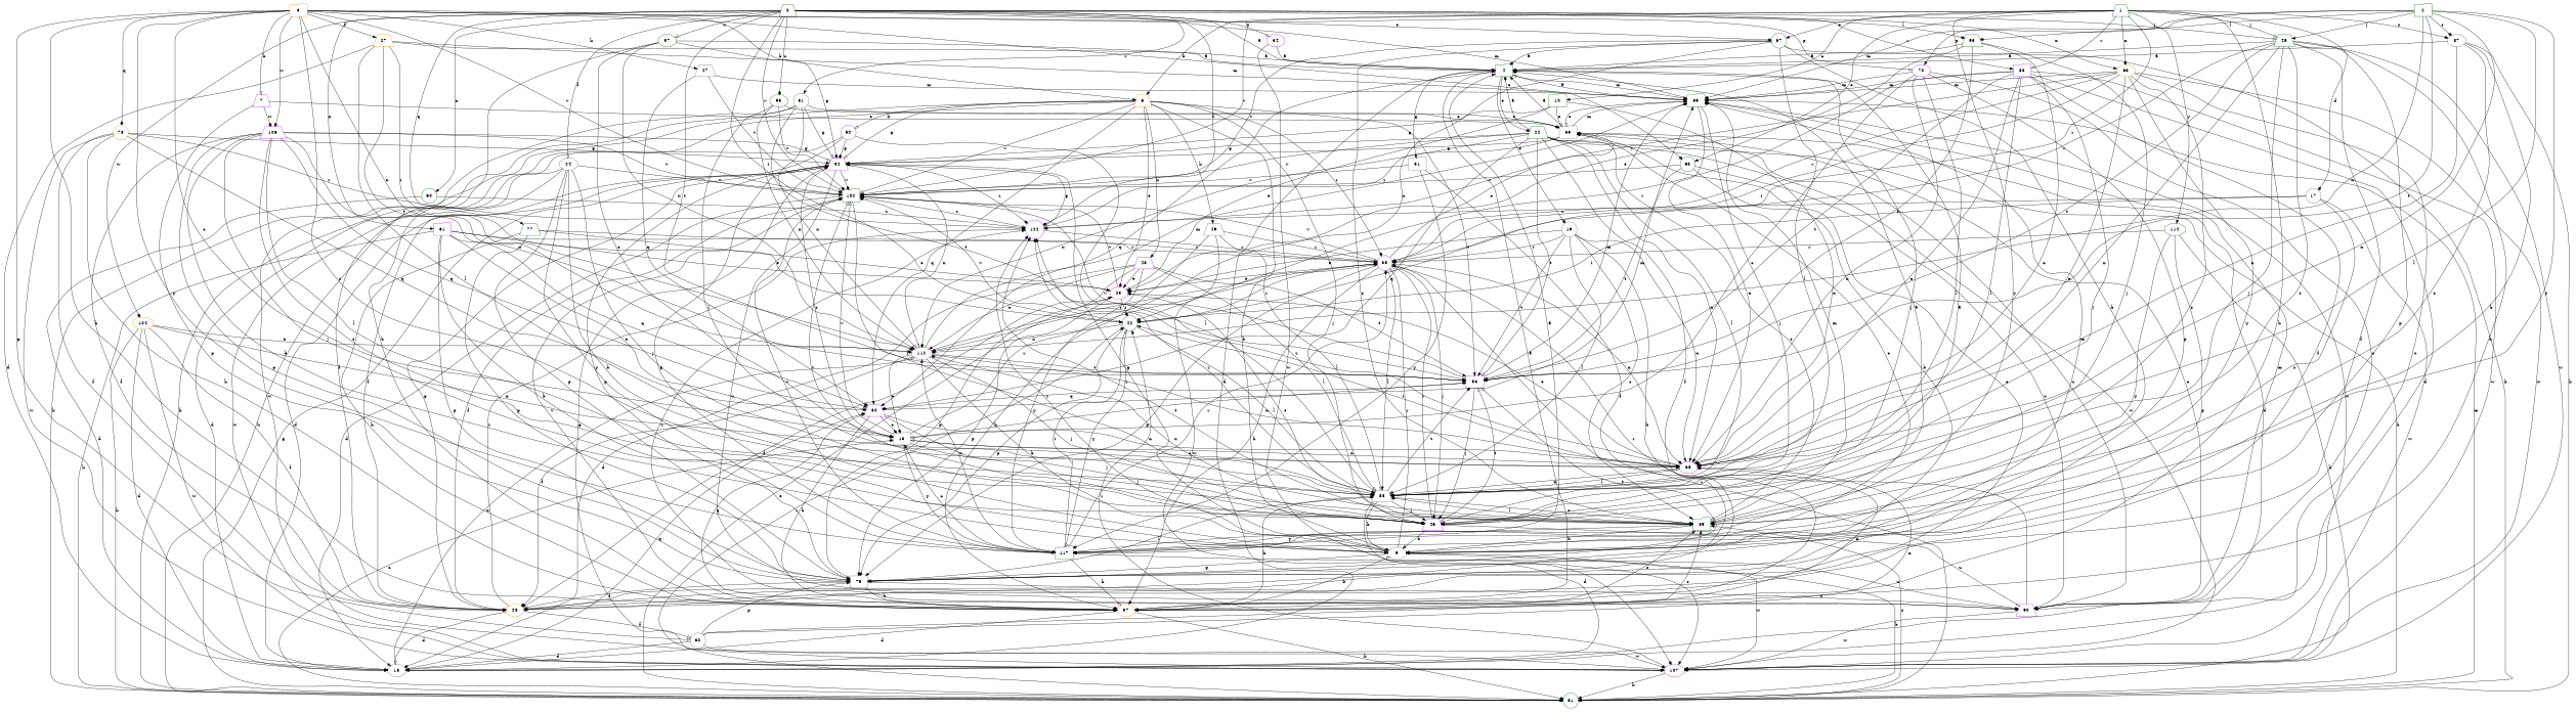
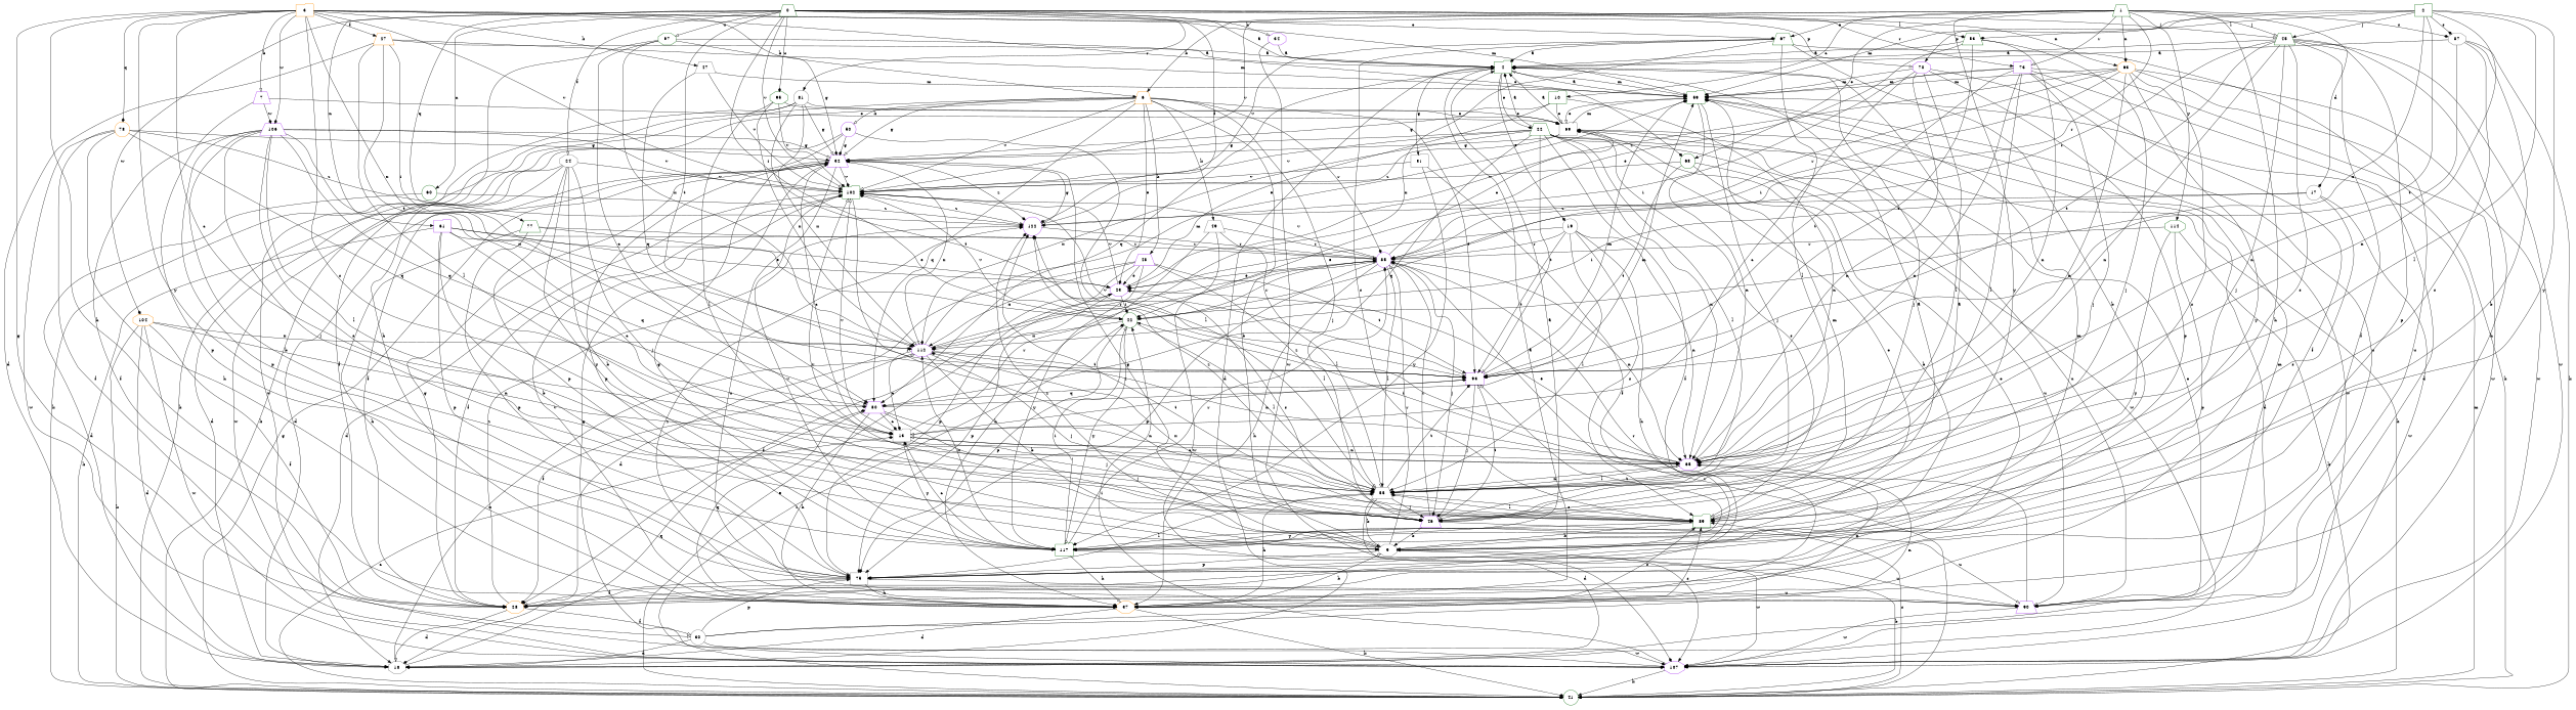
  strict digraph {
    node [color=darkgreen shape=trapezium]
    edge [arrowhead=diamond]
    4 [shape=folder]
    0
    24 [color=gray40 shape=octagon]
    34 [color=purple shape=octagon]
    42 [shape=circle]
    45
    53
    60 [shape=circle]
    61 [color=purple shape=folder]
    63 [color=darkorange shape=octagon]
-   67 [shape=circle]
+   67
    77
    81 [color=gray40 shape=circle]
-   83 [color=purple shape=folder]
+   83 [color=purple shape=folder label=73]
    93 [color=purple shape=folder]
    95 [shape=octagon]
    97 [shape=octagon]
    102 [shape=folder]
    104 [color=darkorange shape=octagon]
    122 [color=purple shape=circle]
    59 [shape=folder]
    18 [color=gray40 shape=octagon]
    19 [color=gray40 shape=circle]
    22
    31 [color=gray40 shape=folder]
    46 [color=purple]
    80 [color=purple]
    117 [shape=folder]
    9 [color=gray40 shape=octagon]
    75 [color=gray40 shape=folder]
    107 [color=purple shape=octagon]
    85 [color=purple shape=circle]
    55 [color=gray40]
    112 [color=purple shape=octagon]
    37 [color=darkorange shape=octagon]
    65 [color=purple shape=octagon]
    89 [shape=folder]
    28 [color=darkorange shape=octagon]
    23 [color=purple shape=octagon]
    13 [color=gray40 shape=folder]
-   51 [shape=circle]
+   51 [shape=circle label=41]
    n42 [color=purple label=90]
    32 [color=purple]
    69 [color=gray40 shape=folder]
    1
    6 [color=darkorange]
    10 [shape=folder]
    17 [color=gray40 shape=circle]
    68 [shape=circle]
    87 [color=gray40 shape=octagon]
    114 [shape=octagon]
    48 [color=purple]
    49 [color=gray40]
    50 [color=purple shape=circle]
    2 [shape=folder]
    70 [color=purple shape=octagon]
    3 [color=darkorange shape=folder]
    7 [color=purple]
    27 [color=darkorange]
    30 [color=gray40 shape=circle]
    47 [color=gray40]
    78 [color=darkorange shape=circle]
    106 [color=purple]
    4 -> 59 [label=m]
    4 -> 18 [label=d]
    4 -> 19 [label=e]
    4 -> 22 [label=e]
    4 -> 31 [arrowhead=normal label=g]
    4 -> 46 [arrowhead=onormal label=j]
    4 -> 80 [arrowhead=normal label=q]
    0 -> 4 [arrowhead=normal label=a]
    0 -> 24 [arrowhead=onormal label=f]
    0 -> 34 [arrowhead=onormal label=h]
    0 -> 42 [arrowhead=normal label=i]
    0 -> 45 [arrowhead=onormal label=j]
    0 -> 53 [label=l]
    0 -> 60 [arrowhead=normal label=n]
    0 -> 61 [arrowhead=normal label=n]
    0 -> 63 [arrowhead=normal label=n]
    0 -> 67 [label=o]
    0 -> 77 [arrowhead=normal label=q]
    0 -> 81 [arrowhead=normal label=r]
    0 -> 83 [arrowhead=normal label=r]
    0 -> 93 [arrowhead=onormal label=t]
    0 -> 95 [label=u]
    0 -> 97 [arrowhead=onormal label=u]
    0 -> 102 [arrowhead=onormal label=v]
    0 -> 104 [label=w]
    0 -> 122 [label=f]
    24 -> 102 [arrowhead=normal label=v]
    24 -> 18 [arrowhead=onormal label=d]
    24 -> 46 [label=j]
    24 -> 117 [arrowhead=normal label=y]
    24 -> 9 [arrowhead=normal label=b]
    24 -> 75 [arrowhead=onormal label=p]
    24 -> 107 [arrowhead=onormal label=w]
    34 -> 4 [label=a]
    34 -> 107 [arrowhead=normal label=w]
    42 -> 102 [label=v]
    42 -> 117 [arrowhead=onormal label=y]
    42 -> 75 [label=p]
    42 -> 85 [arrowhead=normal label=r]
    42 -> 55 [label=l]
    42 -> 112 [label=x]
    45 -> 4 [arrowhead=onormal label=a]
    45 -> 93 [arrowhead=normal label=t]
    45 -> 46 [label=j]
    45 -> 75 [label=p]
    45 -> 107 [arrowhead=onormal label=w]
    45 -> 85 [label=r]
    45 -> 37 [label=h]
    45 -> 65 [arrowhead=onormal label=n]
    45 -> 89 [arrowhead=normal label=s]
    45 -> 28 [label=f]
    53 -> 4 [arrowhead=onormal label=a]
    53 -> 93 [label=t]
    53 -> 46 [arrowhead=normal label=j]
    53 -> 65 [label=n]
    53 -> 23 [arrowhead=normal label=e]
    60 -> 122 [label=z]
    60 -> 18 [arrowhead=normal label=d]
    61 -> 80 [arrowhead=normal label=q]
    61 -> 9 [arrowhead=normal label=b]
    61 -> 75 [arrowhead=normal label=p]
    61 -> 85 [arrowhead=onormal label=r]
    61 -> 23 [arrowhead=normal label=e]
    61 -> 13 [arrowhead=onormal label=c]
    61 -> 51 [label=k]
    63 -> 42 [arrowhead=onormal label=i]
    63 -> 122 [label=z]
    63 -> 59 [arrowhead=onormal label=m]
    63 -> 117 [arrowhead=normal label=y]
    63 -> 107 [label=w]
    63 -> 85 [arrowhead=onormal label=r]
    63 -> 65 [label=n]
    63 -> 89 [arrowhead=normal label=s]
    63 -> n42 [arrowhead=normal label=u]
    67 -> 4 [label=a]
    67 -> 102 [label=v]
    67 -> 9 [arrowhead=normal label=b]
    67 -> 55 [arrowhead=normal label=l]
    67 -> 112 [arrowhead=normal label=x]
    67 -> 89 [label=s]
    67 -> 51 [label=k]
    77 -> 75 [label=p]
    77 -> 85 [arrowhead=onormal label=r]
    77 -> 37 [arrowhead=normal label=h]
    77 -> 23 [arrowhead=onormal label=e]
    81 -> 93 [arrowhead=normal label=t]
    81 -> 107 [arrowhead=normal label=w]
    81 -> 112 [arrowhead=onormal label=x]
    81 -> 51 [label=k]
    81 -> 32 [arrowhead=onormal label=g]
    81 -> 69 [arrowhead=normal label=o]
    83 -> 42 [label=i]
    83 -> 93 [arrowhead=normal label=t]
    83 -> 59 [arrowhead=normal label=m]
    83 -> 18 [arrowhead=onormal label=d]
    83 -> 46 [arrowhead=onormal label=j]
    83 -> 107 [arrowhead=onormal label=w]
    83 -> 55 [label=l]
    83 -> 65 [arrowhead=normal label=n]
    83 -> 28 [label=f]
    93 -> 102 [label=v]
    93 -> 59 [arrowhead=normal label=m]
    93 -> 46 [label=j]
    93 -> 80 [arrowhead=onormal label=q]
    95 -> 102 [label=v]
    95 -> 55 [arrowhead=normal label=l]
    95 -> 112 [arrowhead=normal label=x]
    95 -> 69 [arrowhead=onormal label=o]
    97 -> 4 [arrowhead=normal label=a]
    97 -> 112 [arrowhead=normal label=x]
    97 -> 37 [arrowhead=normal label=h]
    97 -> 13 [label=c]
    97 -> 32 [label=g]
    102 -> 122 [arrowhead=onormal label=z]
    102 -> 18 [arrowhead=normal label=d]
    102 -> 55 [label=l]
    102 -> 28 [arrowhead=onormal label=f]
    104 -> 18 [arrowhead=onormal label=d]
    104 -> 107 [label=w]
    104 -> 112 [arrowhead=normal label=x]
    104 -> 65 [arrowhead=normal label=n]
    104 -> 28 [label=f]
    104 -> 51 [label=k]
    122 -> 85 [arrowhead=normal label=r]
    122 -> 32 [arrowhead=normal label=g]
    59 -> 4 [arrowhead=onormal label=a]
    59 -> 46 [arrowhead=onormal label=j]
    59 -> 107 [arrowhead=normal label=w]
    59 -> 65 [label=n]
    59 -> 69 [arrowhead=onormal label=o]
    18 -> 80 [label=q]
    18 -> 112 [arrowhead=onormal label=x]
    19 -> 93 [arrowhead=normal label=t]
    19 -> 85 [label=r]
    19 -> 55 [arrowhead=normal label=l]
    19 -> 37 [arrowhead=onormal label=h]
    19 -> 65 [arrowhead=normal label=n]
    19 -> 89 [arrowhead=normal label=s]
    19 -> 23 [label=e]
    22 -> 4 [label=a]
    22 -> 93 [arrowhead=onormal label=t]
    22 -> 102 [label=v]
    22 -> 80 [label=q]
    22 -> 107 [arrowhead=normal label=w]
    22 -> 55 [label=l]
    22 -> 112 [label=x]
    22 -> 65 [arrowhead=normal label=n]
    22 -> 89 [arrowhead=onormal label=s]
    22 -> 28 [arrowhead=normal label=f]
    22 -> 51 [arrowhead=normal label=k]
    22 -> 32 [arrowhead=normal label=g]
    31 -> 102 [arrowhead=normal label=v]
    31 -> 117 [label=y]
    31 -> 28 [arrowhead=onormal label=f]
    46 -> 4 [label=a]
    46 -> 93 [arrowhead=onormal label=t]
    46 -> 102 [arrowhead=onormal label=v]
    46 -> 9 [arrowhead=normal label=b]
    46 -> 85 [arrowhead=onormal label=r]
    46 -> n42 [arrowhead=onormal label=u]
    80 -> 59 [arrowhead=normal label=m]
    80 -> 46 [label=j]
    80 -> 37 [arrowhead=normal label=h]
    80 -> 65 [arrowhead=normal label=n]
    80 -> 13 [label=c]
    117 -> 4 [arrowhead=normal label=a]
    117 -> 42 [arrowhead=onormal label=i]
    117 -> 102 [label=v]
    117 -> 85 [label=r]
    117 -> 112 [arrowhead=normal label=x]
    117 -> 37 [arrowhead=onormal label=h]
    117 -> 13 [label=c]
    117 -> n42 [arrowhead=normal label=u]
    117 -> 32 [arrowhead=onormal label=g]
    9 -> 122 [label=z]
    9 -> 59 [label=m]
    9 -> 75 [arrowhead=normal label=p]
    9 -> 107 [arrowhead=normal label=w]
    9 -> 85 [arrowhead=onormal label=r]
    9 -> 32 [label=g]
    9 -> 69 [label=o]
    75 -> 93 [arrowhead=onormal label=t]
    75 -> 55 [label=l]
    75 -> 37 [arrowhead=normal label=h]
    75 -> 28 [arrowhead=onormal label=f]
    75 -> n42 [label=u]
    107 -> 42 [arrowhead=normal label=i]
    107 -> 51 [arrowhead=normal label=k]
    107 -> 32 [arrowhead=normal label=g]
    85 -> 102 [arrowhead=normal label=v]
    85 -> 46 [label=j]
    85 -> 75 [arrowhead=normal label=p]
    85 -> 55 [arrowhead=normal label=l]
    85 -> 37 [arrowhead=normal label=h]
    85 -> 65 [label=n]
    85 -> 23 [label=e]
    85 -> 69 [arrowhead=normal label=o]
    55 -> 93 [label=t]
    55 -> 122 [label=z]
    55 -> 18 [arrowhead=onormal label=d]
    55 -> 46 [arrowhead=normal label=j]
    55 -> 9 [arrowhead=onormal label=b]
    55 -> 37 [arrowhead=onormal label=h]
    55 -> 65 [arrowhead=onormal label=n]
    55 -> 89 [arrowhead=normal label=s]
    112 -> 93 [arrowhead=normal label=t]
    112 -> 59 [label=m]
    112 -> 46 [arrowhead=normal label=j]
    112 -> 9 [arrowhead=onormal label=b]
    112 -> 85 [arrowhead=onormal label=r]
    112 -> 65 [arrowhead=onormal label=n]
    112 -> 28 [label=f]
    112 -> 13 [label=c]
    37 -> 4 [arrowhead=normal label=a]
    37 -> 102 [arrowhead=normal label=v]
    37 -> 18 [arrowhead=onormal label=d]
    37 -> 80 [arrowhead=onormal label=q]
    37 -> 9 [arrowhead=onormal label=b]
    37 -> 89 [arrowhead=normal label=s]
    37 -> 51 [label=k]
    37 -> 69 [arrowhead=onormal label=o]
    65 -> 42 [arrowhead=normal label=i]
    65 -> 122 [label=z]
    65 -> 55 [label=l]
    65 -> 23 [label=e]
    65 -> 13 [arrowhead=onormal label=c]
    89 -> 4 [label=a]
    89 -> 122 [label=z]
    89 -> 59 [label=m]
    89 -> 117 [label=y]
    89 -> 9 [arrowhead=onormal label=b]
    89 -> 55 [label=l]
    89 -> 112 [label=x]
    28 -> 122 [arrowhead=normal label=z]
    28 -> 18 [arrowhead=onormal label=d]
    28 -> 65 [label=n]
    28 -> 32 [arrowhead=normal label=g]
    28 -> 30 [arrowhead=onormal label=f]
    23 -> 42 [label=i]
    23 -> 102 [arrowhead=normal label=v]
    23 -> 75 [label=p]
    23 -> 89 [arrowhead=normal label=s]
    23 -> 28 [label=f]
    13 -> 93 [label=t]
    13 -> 102 [arrowhead=onormal label=v]
    13 -> 46 [arrowhead=onormal label=j]
    13 -> 117 [arrowhead=normal label=y]
    13 -> 85 [label=r]
    13 -> 65 [label=n]
    51 -> 42 [label=i]
    51 -> 59 [label=m]
    51 -> 9 [arrowhead=onormal label=b]
    51 -> 85 [label=r]
    51 -> 89 [arrowhead=normal label=s]
    51 -> 23 [arrowhead=normal label=e]
    51 -> 13 [label=c]
    51 -> 32 [arrowhead=normal label=g]
    n42 -> 122 [arrowhead=normal label=z]
    n42 -> 59 [arrowhead=onormal label=m]
    n42 -> 107 [arrowhead=onormal label=w]
    n42 -> 85 [label=r]
    n42 -> 69 [label=o]
    32 -> 102 [label=v]
    32 -> 122 [label=z]
    32 -> 18 [arrowhead=onormal label=d]
    32 -> 75 [label=p]
    32 -> 112 [arrowhead=onormal label=x]
    32 -> 13 [label=c]
    32 -> n42 [label=u]
    69 -> 4 [arrowhead=normal label=a]
    69 -> 122 [arrowhead=onormal label=z]
    69 -> 59 [label=m]
    69 -> 18 [arrowhead=onormal label=d]
    69 -> n42 [arrowhead=onormal label=u]
    69 -> 32 [label=g]
    1 -> 45 [arrowhead=onormal label=j]
    1 -> 63 [label=n]
    1 -> 67 [arrowhead=normal label=o]
    1 -> 83 [arrowhead=onormal label=r]
    1 -> 102 [arrowhead=onormal label=v]
    1 -> 117 [arrowhead=normal label=y]
    1 -> 85 [arrowhead=normal label=r]
    1 -> 37 [arrowhead=normal label=h]
    1 -> 6 [arrowhead=normal label=b]
    1 -> 10 [arrowhead=normal label=c]
    1 -> 17 [label=d]
    1 -> 68 [arrowhead=normal label=o]
    1 -> 87 [label=s]
    1 -> 114 [arrowhead=normal label=y]
    6 -> 93 [arrowhead=normal label=t]
    6 -> 102 [arrowhead=onormal label=v]
    6 -> 46 [label=j]
    6 -> 80 [arrowhead=normal label=q]
    6 -> 9 [arrowhead=normal label=b]
    6 -> 85 [label=r]
    6 -> 28 [label=f]
    6 -> 23 [label=e]
    6 -> 51 [arrowhead=onormal label=k]
    6 -> 32 [arrowhead=onormal label=g]
    6 -> 48 [arrowhead=normal label=k]
    6 -> 49 [arrowhead=normal label=k]
    6 -> 50 [arrowhead=onormal label=k]
    10 -> 65 [label=n]
    10 -> 23 [arrowhead=onormal label=e]
    10 -> 32 [arrowhead=normal label=g]
    10 -> 69 [arrowhead=onormal label=o]
    17 -> 42 [label=i]
    17 -> 122 [arrowhead=onormal label=z]
    17 -> 107 [label=w]
    17 -> 89 [arrowhead=normal label=s]
    68 -> 93 [arrowhead=normal label=t]
    68 -> 102 [arrowhead=onormal label=v]
    68 -> 9 [arrowhead=onormal label=b]
    68 -> n42 [arrowhead=onormal label=u]
    87 -> 4 [label=a]
    87 -> 9 [arrowhead=onormal label=b]
    87 -> 65 [arrowhead=onormal label=n]
    87 -> 89 [label=s]
    87 -> 51 [arrowhead=normal label=k]
    114 -> 117 [arrowhead=onormal label=y]
    114 -> 75 [arrowhead=normal label=p]
    114 -> 85 [arrowhead=normal label=r]
    114 -> 51 [label=k]
    48 -> 93 [arrowhead=normal label=t]
    48 -> 18 [label=d]
    48 -> 117 [label=y]
    48 -> 75 [arrowhead=onormal label=p]
    48 -> 55 [arrowhead=onormal label=l]
    48 -> 112 [arrowhead=normal label=x]
    48 -> 23 [arrowhead=normal label=e]
    49 -> 107 [label=w]
    49 -> 85 [arrowhead=onormal label=r]
    49 -> 55 [arrowhead=onormal label=l]
    49 -> 37 [label=h]
    50 -> 55 [arrowhead=onormal label=l]
    50 -> 28 [arrowhead=onormal label=f]
    50 -> 51 [arrowhead=onormal label=k]
    50 -> 32 [label=g]
    2 -> 45 [arrowhead=normal label=j]
    2 -> 53 [label=l]
    2 -> 93 [arrowhead=normal label=t]
    2 -> 59 [label=m]
    2 -> 117 [arrowhead=onormal label=y]
    2 -> 55 [arrowhead=normal label=l]
    2 -> 112 [label=x]
    2 -> 65 [label=n]
    2 -> 87 [label=s]
    2 -> 70 [arrowhead=normal label=p]
    70 -> 59 [arrowhead=normal label=m]
    70 -> 75 [arrowhead=normal label=p]
    70 -> 55 [arrowhead=onormal label=l]
    70 -> 65 [arrowhead=onormal label=n]
    70 -> 13 [arrowhead=onormal label=c]
    70 -> n42 [label=u]
    3 -> 102 [arrowhead=onormal label=v]
    3 -> 59 [arrowhead=onormal label=m]
    3 -> 117 [arrowhead=onormal label=y]
    3 -> 112 [label=x]
    3 -> 37 [label=h]
    3 -> 89 [arrowhead=normal label=s]
    3 -> 13 [arrowhead=onormal label=c]
    3 -> 6 [arrowhead=normal label=b]
    3 -> 68 [label=o]
    3 -> 70 [arrowhead=onormal label=p]
    3 -> 7 [arrowhead=onormal label=b]
    3 -> 27 [arrowhead=normal label=f]
    3 -> 30 [arrowhead=onormal label=g]
    3 -> 47 [arrowhead=normal label=k]
    3 -> 78 [label=q]
    3 -> 106 [label=w]
    7 -> 75 [arrowhead=onormal label=p]
    7 -> 69 [label=o]
    7 -> 106 [label=w]
    27 -> 4 [arrowhead=onormal label=a]
    27 -> 42 [arrowhead=normal label=i]
    27 -> 93 [label=t]
    27 -> 59 [arrowhead=normal label=m]
    27 -> 18 [arrowhead=normal label=d]
    27 -> 55 [label=l]
    30 -> 18 [arrowhead=onormal label=d]
    30 -> 75 [arrowhead=normal label=p]
    30 -> 107 [label=w]
    30 -> 65 [arrowhead=onormal label=n]
    30 -> 89 [arrowhead=normal label=s]
    47 -> 102 [label=v]
    47 -> 59 [arrowhead=onormal label=m]
    47 -> 80 [label=q]
    78 -> 122 [arrowhead=normal label=z]
    78 -> 80 [label=q]
    78 -> 107 [arrowhead=normal label=w]
    78 -> 37 [label=h]
    78 -> 28 [arrowhead=onormal label=f]
    78 -> 32 [arrowhead=normal label=g]
    106 -> 102 [arrowhead=normal label=v]
    106 -> 46 [label=j]
    106 -> 80 [arrowhead=onormal label=q]
    106 -> 9 [arrowhead=normal label=b]
    106 -> 75 [arrowhead=normal label=p]
    106 -> 55 [label=l]
    106 -> 112 [label=x]
    106 -> 89 [label=s]
    106 -> 28 [arrowhead=onormal label=f]
    106 -> 32 [arrowhead=onormal label=g]
  }
